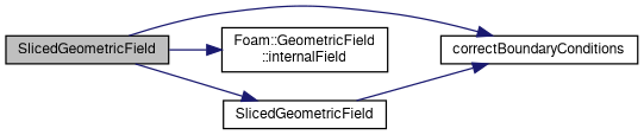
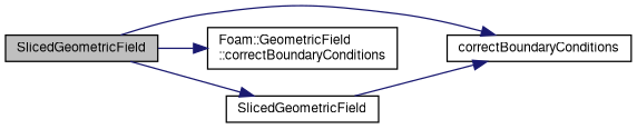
  digraph {
    rankdir=LR
    node [color=black fontname=FreeSans fontsize=10 shape=record]
    edge [color=midnightblue fontname=FreeSans fontsize=10 labelfontname=FreeSans labelfontsize=10 style=solid]
    n1 [fillcolor=grey75 fontcolor=black height=0.2 label=SlicedGeometricField style=filled width=0.4]
    n2 [height=0.2 label=correctBoundaryConditions width=0.4]
-   n3 [height=0.2 label="Foam::GeometricField\l::internalField" width=0.4]
+   n3 [height=0.2 label="Foam::GeometricField\l::correctBoundaryConditions" width=0.4]
    n4 [height=0.2 label=SlicedGeometricField width=0.4]
    n1 -> n2
    n1 -> n3
    n1 -> n4
    n4 -> n2
  }
